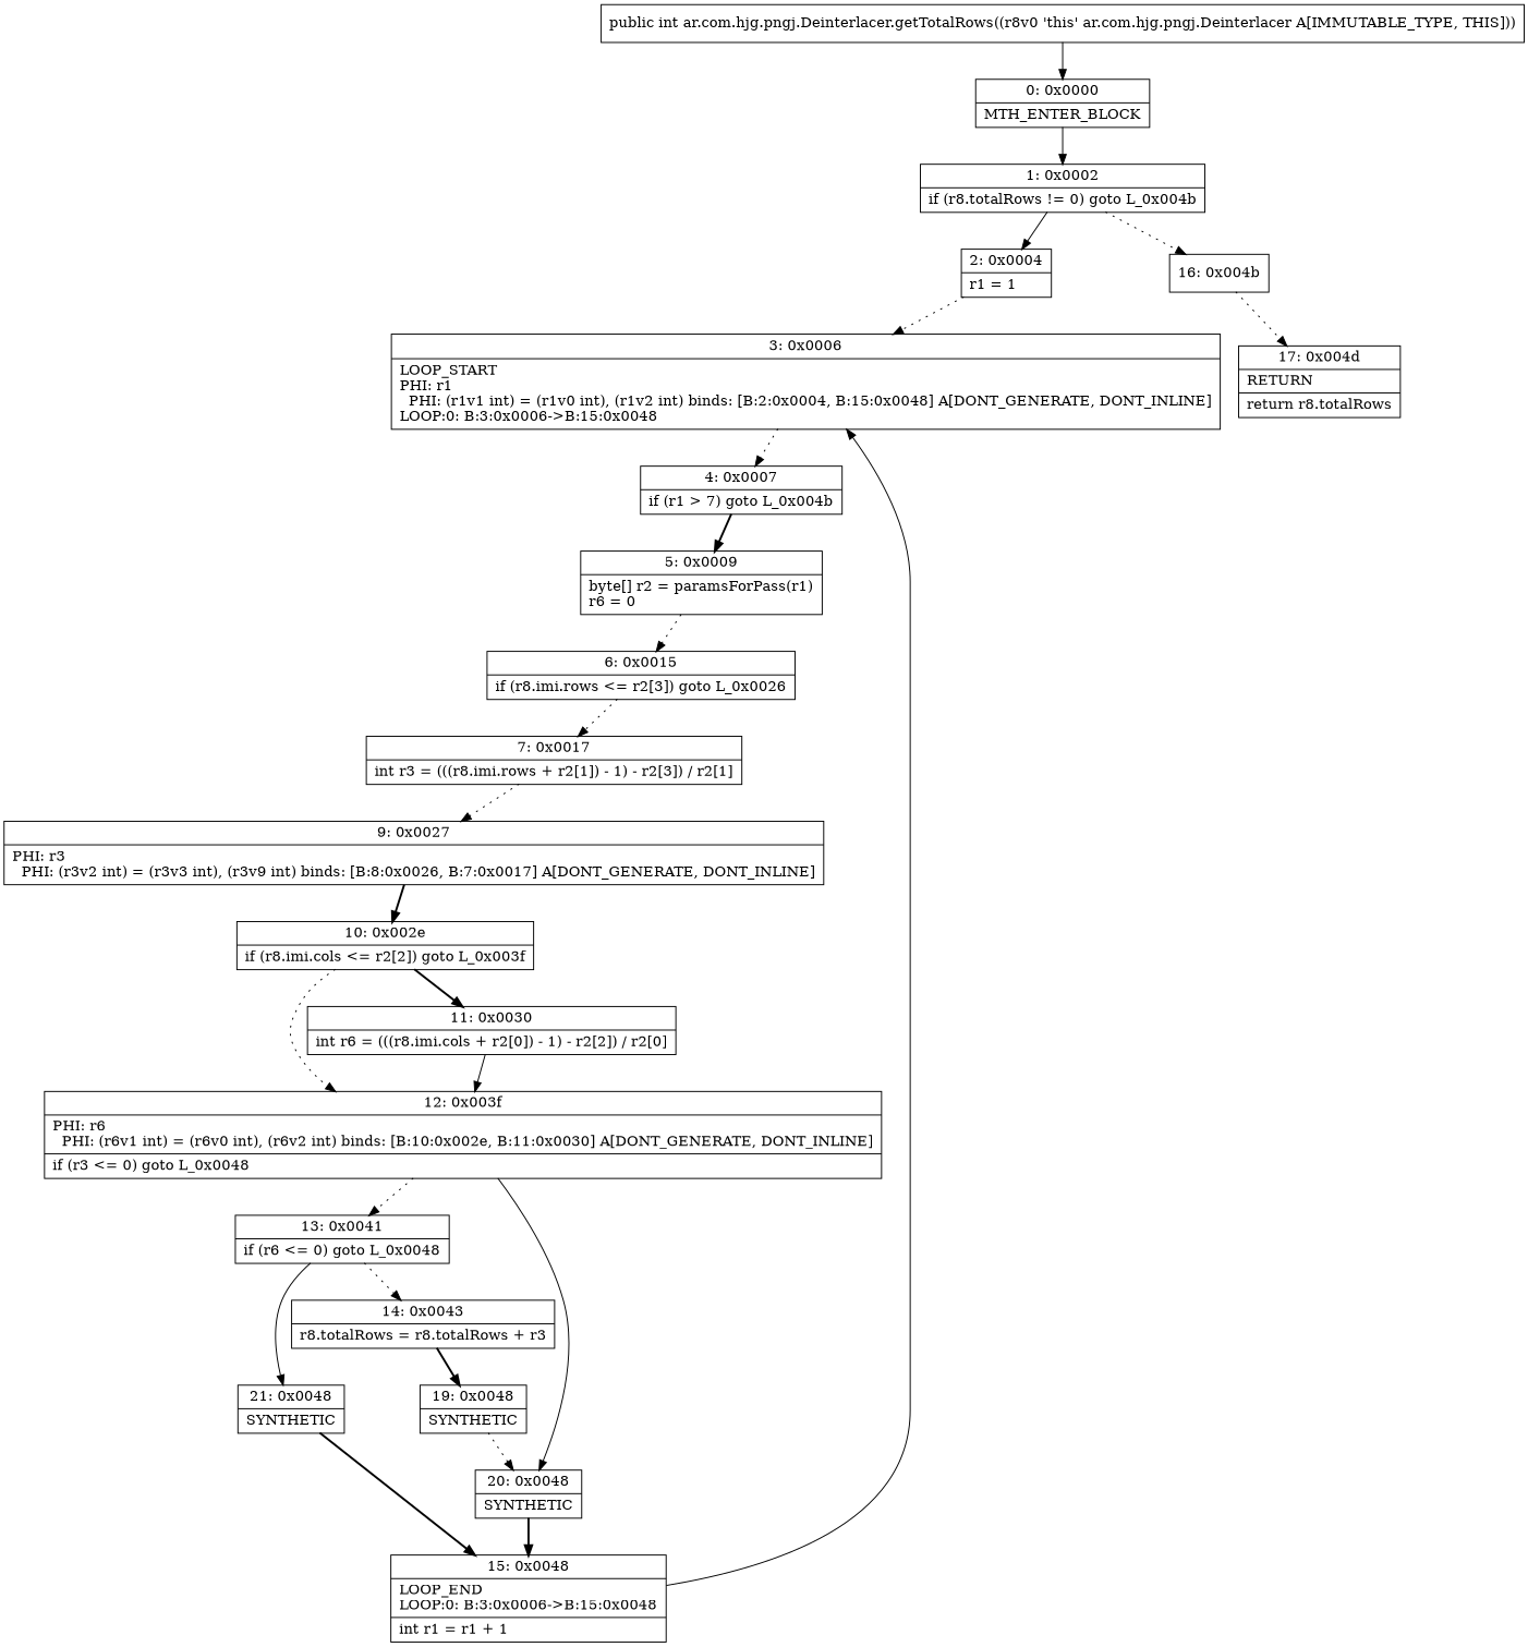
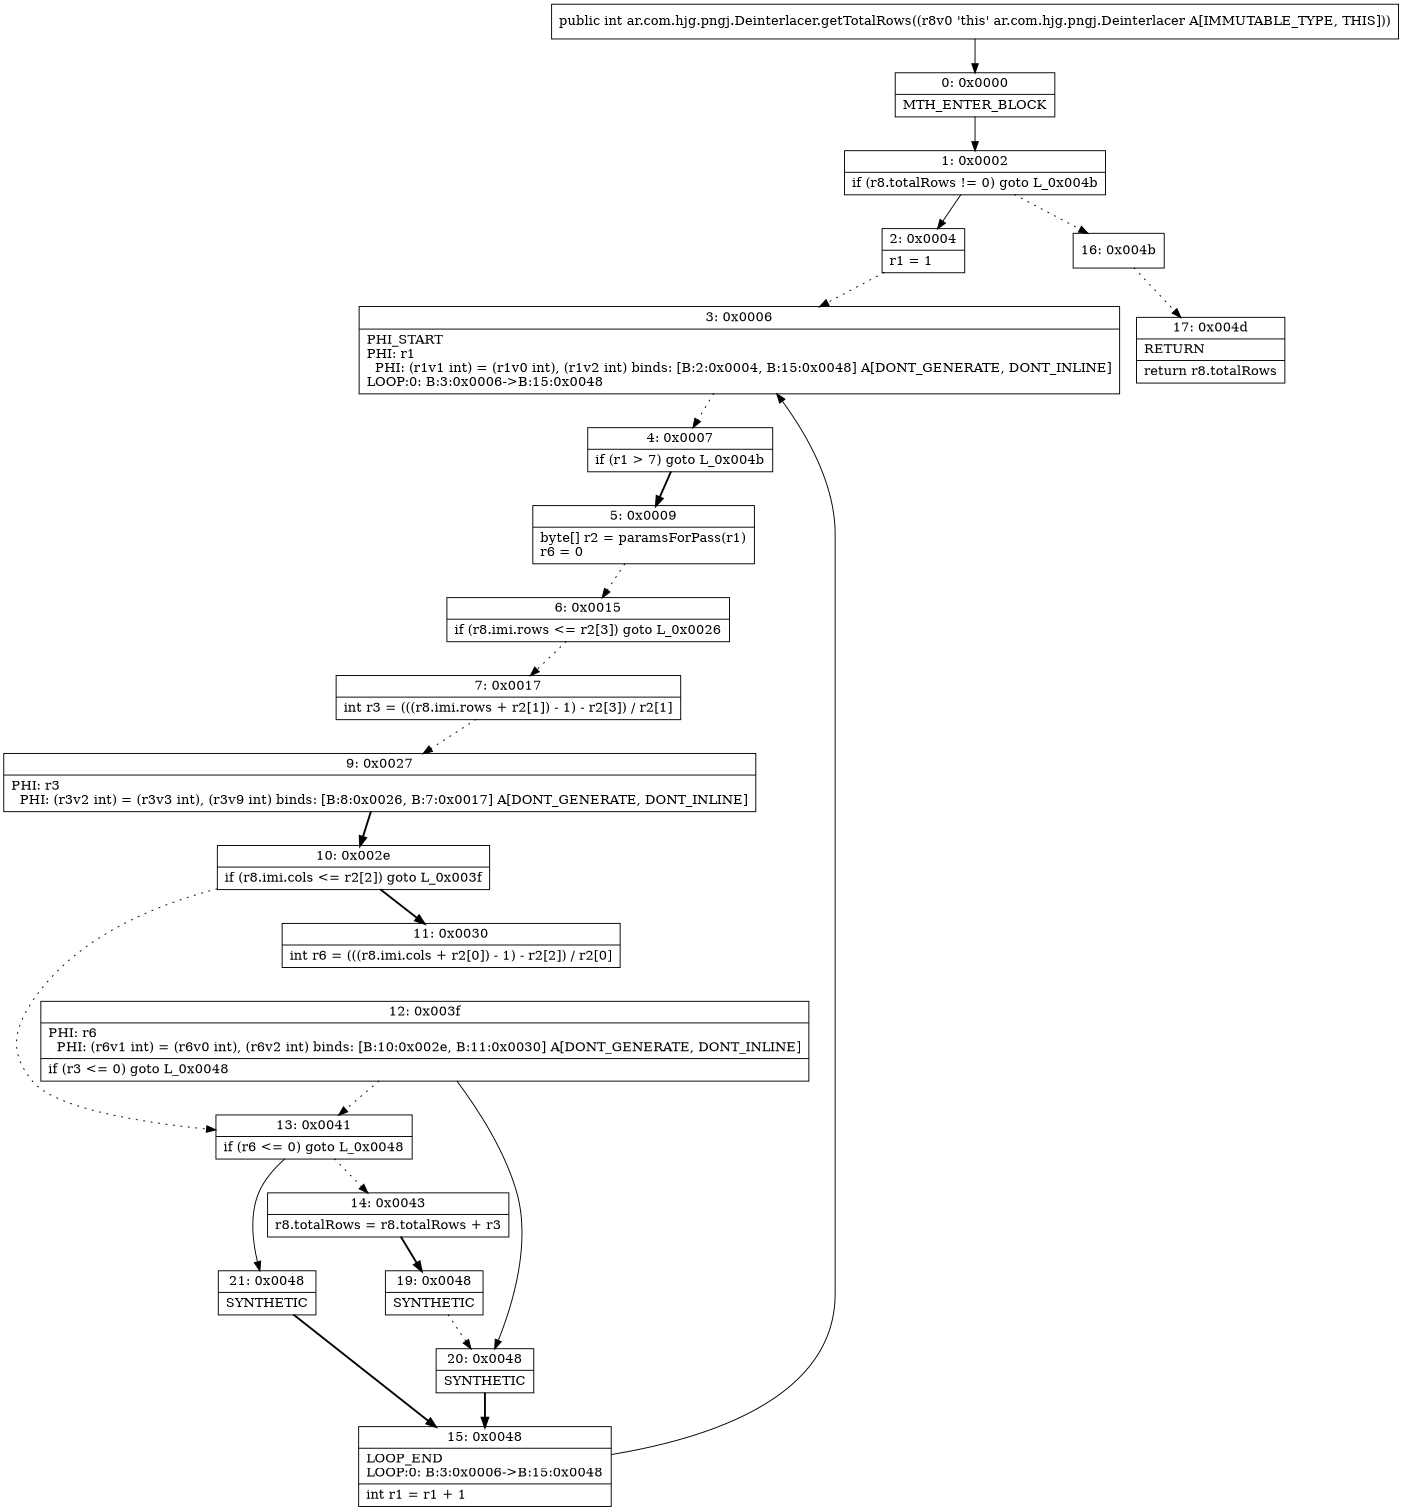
  digraph {
    fontname="DejaVu Serif"
    node [fontname="DejaVu Serif" shape=record]
    edge [fontname="DejaVu Serif" style=dotted]
    n1 [label="{0\:\ 0x0000|MTH_ENTER_BLOCK\l}"]
    n2 [label="{1\:\ 0x0002|if (r8.totalRows != 0) goto L_0x004b\l}"]
    n3 [label="{2\:\ 0x0004|r1 = 1\l}"]
    n4 [label="{16\:\ 0x004b}"]
-   n5 [label="{3\:\ 0x0006|LOOP_START\lPHI: r1 \l  PHI: (r1v1 int) = (r1v0 int), (r1v2 int) binds: [B:2:0x0004, B:15:0x0048] A[DONT_GENERATE, DONT_INLINE]\lLOOP:0: B:3:0x0006\-\>B:15:0x0048\l}"]
+   n5 [label="{3\:\ 0x0006|PHI_START\lPHI: r1 \l  PHI: (r1v1 int) = (r1v0 int), (r1v2 int) binds: [B:2:0x0004, B:15:0x0048] A[DONT_GENERATE, DONT_INLINE]\lLOOP:0: B:3:0x0006\-\>B:15:0x0048\l}"]
    n6 [label="{17\:\ 0x004d|RETURN\l|return r8.totalRows\l}"]
    n7 [label="{4\:\ 0x0007|if (r1 \> 7) goto L_0x004b\l}"]
    n8 [label="{5\:\ 0x0009|byte[] r2 = paramsForPass(r1)\lr6 = 0\l}"]
    n9 [label="{6\:\ 0x0015|if (r8.imi.rows \<= r2[3]) goto L_0x0026\l}"]
    n10 [label="{7\:\ 0x0017|int r3 = (((r8.imi.rows + r2[1]) \- 1) \- r2[3]) \/ r2[1]\l}"]
    n11 [label="{9\:\ 0x0027|PHI: r3 \l  PHI: (r3v2 int) = (r3v3 int), (r3v9 int) binds: [B:8:0x0026, B:7:0x0017] A[DONT_GENERATE, DONT_INLINE]\l}"]
    n12 [label="{10\:\ 0x002e|if (r8.imi.cols \<= r2[2]) goto L_0x003f\l}"]
    n13 [label="{11\:\ 0x0030|int r6 = (((r8.imi.cols + r2[0]) \- 1) \- r2[2]) \/ r2[0]\l}"]
    n14 [label="{12\:\ 0x003f|PHI: r6 \l  PHI: (r6v1 int) = (r6v0 int), (r6v2 int) binds: [B:10:0x002e, B:11:0x0030] A[DONT_GENERATE, DONT_INLINE]\l|if (r3 \<= 0) goto L_0x0048\l}"]
    n15 [label="{13\:\ 0x0041|if (r6 \<= 0) goto L_0x0048\l}"]
    n16 [label="{20\:\ 0x0048|SYNTHETIC\l}"]
    n17 [label="{14\:\ 0x0043|r8.totalRows = r8.totalRows + r3\l}"]
    n18 [label="{21\:\ 0x0048|SYNTHETIC\l}"]
    n19 [label="{15\:\ 0x0048|LOOP_END\lLOOP:0: B:3:0x0006\-\>B:15:0x0048\l|int r1 = r1 + 1\l}"]
    n20 [label="{19\:\ 0x0048|SYNTHETIC\l}"]
    n21 [label="{public int ar.com.hjg.pngj.Deinterlacer.getTotalRows((r8v0 'this' ar.com.hjg.pngj.Deinterlacer A[IMMUTABLE_TYPE, THIS])) }"]
    n1 -> n2 [style=solid]
    n2 -> n3 [style=solid]
    n2 -> n4
    n3 -> n5
    n4 -> n6
    n5 -> n7
    n7 -> n8 [style=bold]
    n8 -> n9
    n9 -> n10
    n10 -> n11
    n11 -> n12 [style=bold]
    n12 -> n13 [style=bold]
-   n12 -> n14
-   n13 -> n14 [style=solid]
+   n12 -> n15
    n14 -> n15
    n14 -> n16 [style=solid]
    n15 -> n17
    n15 -> n18 [style=solid]
    n16 -> n19 [style=bold]
    n17 -> n20 [style=bold]
    n18 -> n19 [style=bold]
    n19 -> n5 [style=solid]
    n20 -> n16
    n21 -> n1 [style=solid]
  }
